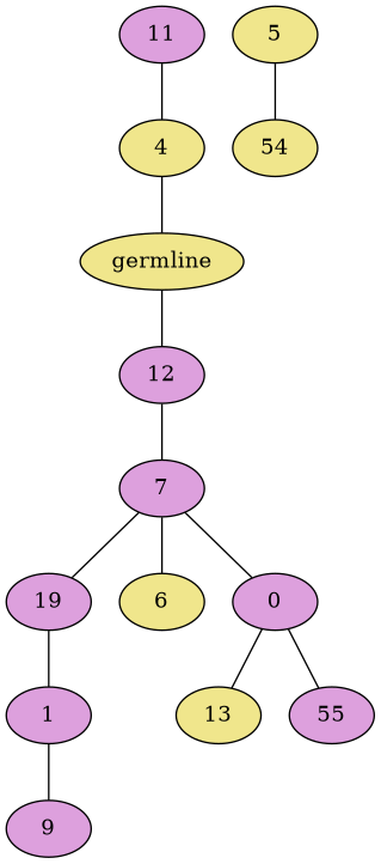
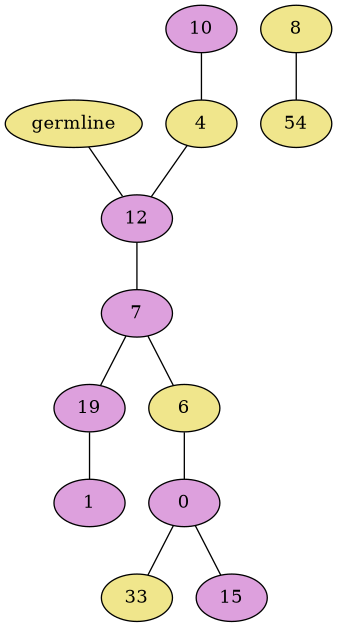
  graph {
    node [fillcolor=plum style=filled]
    n1 [fillcolor=khaki label=germline]
    n2 [label=12]
-   n3 [label=11]
+   n3 [label=10]
    n4 [fillcolor=khaki label=4]
    n5 [label=7]
    n6 [label=19]
    n7 [fillcolor=khaki label=6]
    n8 [label=1]
-   n9 [label=9]
    n10 [label=0]
-   n11 [fillcolor=khaki label=13]
-   n12 [label=55]
-   n13 [fillcolor=khaki label=5]
+   n11 [fillcolor=khaki label=33]
+   n12 [label=15]
+   n13 [fillcolor=khaki label=8]
    n14 [fillcolor=khaki label=54]
    n1 -- n2
    n2 -- n5
    n3 -- n4
-   n4 -- n1
+   n4 -- n2
    n5 -- n6
    n5 -- n7
    n6 -- n8
-   n5 -- n10
-   n8 -- n9
+   n7 -- n10
    n10 -- n11
    n10 -- n12
    n13 -- n14
  }
